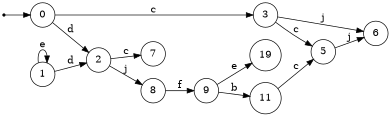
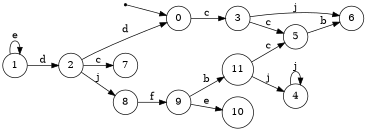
  digraph {
    rankdir=LR
    node [shape=circle]
    dummy0 [shape=point]
    0
    2
    3
    1
    7
    8
    5
    6
+   4
    9
-   10 [label=19]
+   10
    11
    dummy0 -> 0
-   0 -> 2 [label=d]
+   2 -> 0 [label=d]
    0 -> 3 [label=c]
    2 -> 7 [label=c]
    2 -> 8 [label=j]
    3 -> 5 [label=c]
    3 -> 6 [label=j]
    1 -> 2 [label=d]
    1 -> 1 [label=e]
    8 -> 9 [label=f]
-   5 -> 6 [label=j]
+   5 -> 6 [label=b]
+   4 -> 4 [label=j]
    9 -> 10 [label=e]
    9 -> 11 [label=b]
    11 -> 5 [label=c]
+   11 -> 4 [label=j]
  }
